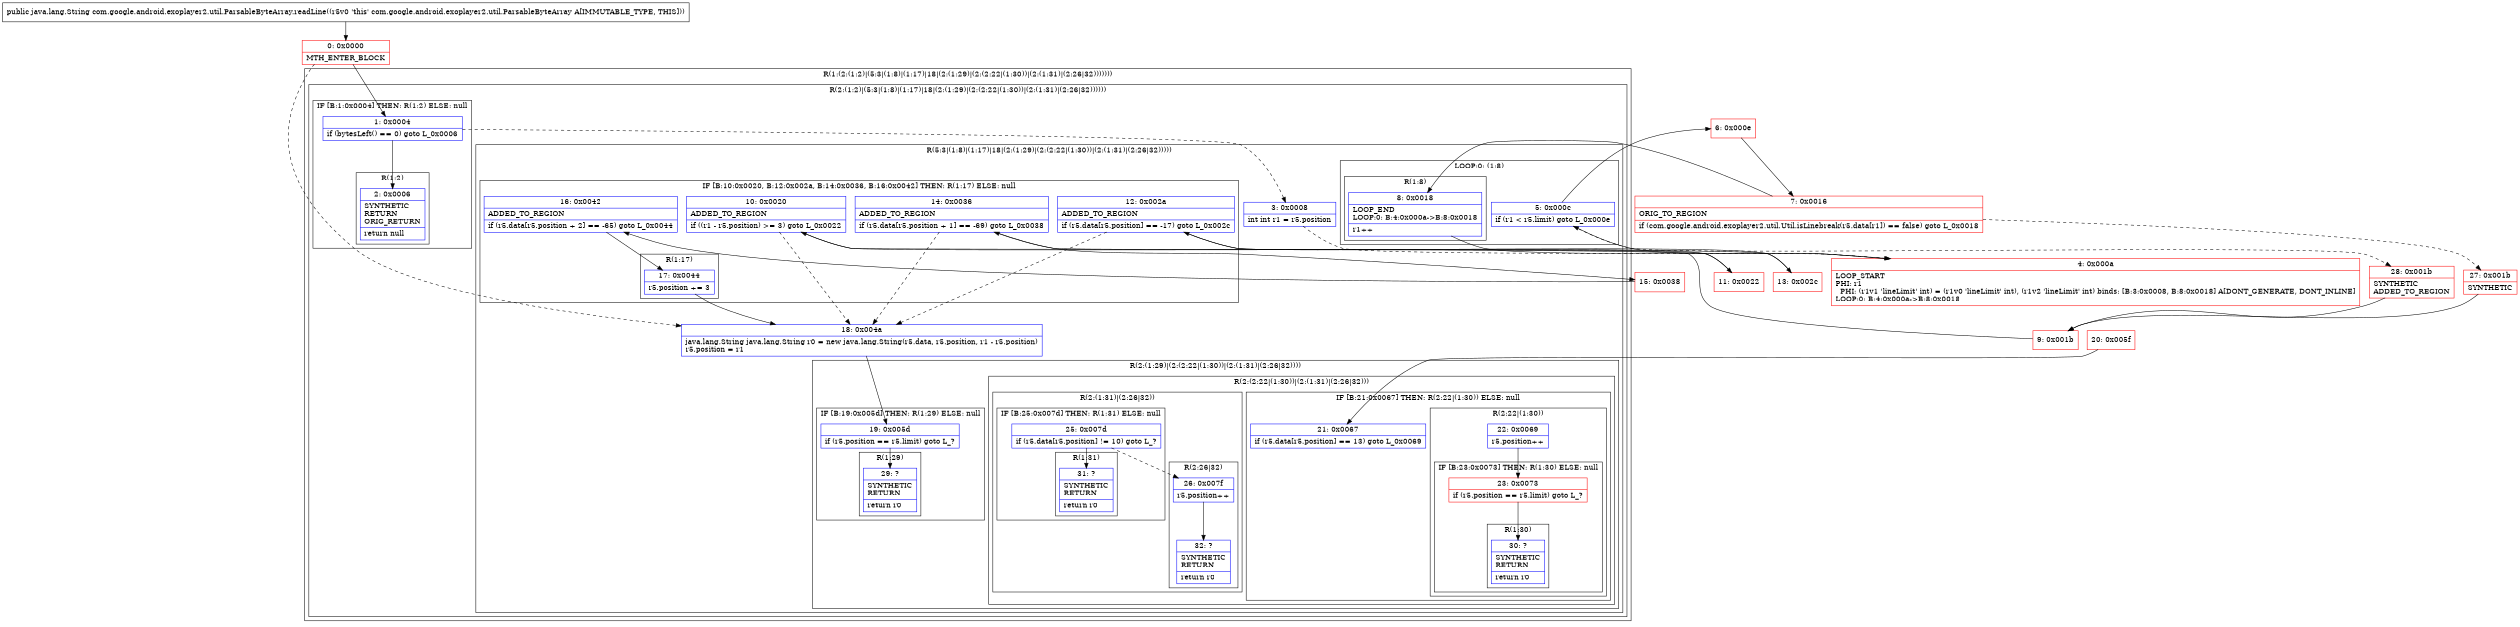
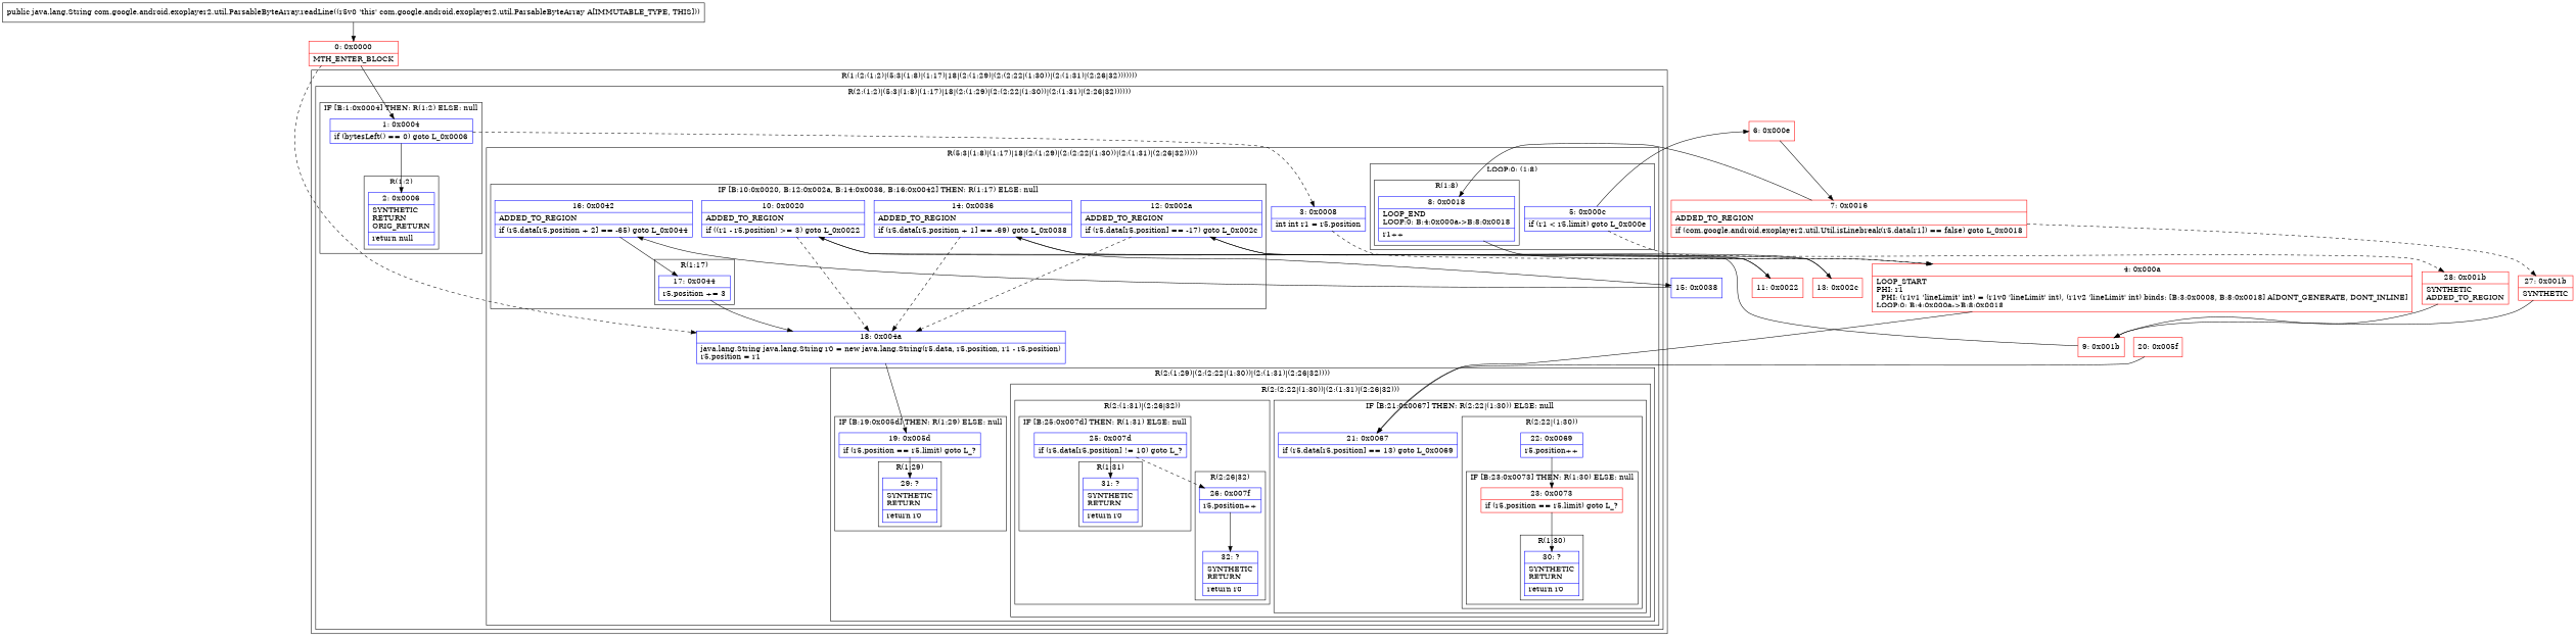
  digraph {
    node [color=blue shape=record]
    n1 [label="{2\:\ 0x0006|SYNTHETIC\lRETURN\lORIG_RETURN\l|return null\l}"]
    n2 [label="{1\:\ 0x0004|if (bytesLeft() == 0) goto L_0x0006\l}"]
    n3 [label="{8\:\ 0x0018|LOOP_END\lLOOP:0: B:4:0x000a\-\>B:8:0x0018\l|r1++\l}"]
    n4 [label="{5\:\ 0x000c|if (r1 \< r5.limit) goto L_0x000e\l}"]
    n5 [label="{17\:\ 0x0044|r5.position += 3\l}"]
    n6 [label="{10\:\ 0x0020|ADDED_TO_REGION\l|if ((r1 \- r5.position) \>= 3) goto L_0x0022\l}"]
    n7 [label="{12\:\ 0x002a|ADDED_TO_REGION\l|if (r5.data[r5.position] == \-17) goto L_0x002c\l}"]
    n8 [label="{14\:\ 0x0036|ADDED_TO_REGION\l|if (r5.data[r5.position + 1] == \-69) goto L_0x0038\l}"]
    n9 [label="{16\:\ 0x0042|ADDED_TO_REGION\l|if (r5.data[r5.position + 2] == \-65) goto L_0x0044\l}"]
    n10 [label="{29\:\ ?|SYNTHETIC\lRETURN\l|return r0\l}"]
    n11 [label="{19\:\ 0x005d|if (r5.position == r5.limit) goto L_?\l}"]
    n12 [label="{30\:\ ?|SYNTHETIC\lRETURN\l|return r0\l}"]
    n13 [color=red label="{23\:\ 0x0073|if (r5.position == r5.limit) goto L_?\l}"]
    n14 [label="{22\:\ 0x0069|r5.position++\l}"]
    n15 [label="{21\:\ 0x0067|if (r5.data[r5.position] == 13) goto L_0x0069\l}"]
    n16 [label="{31\:\ ?|SYNTHETIC\lRETURN\l|return r0\l}"]
    n17 [label="{25\:\ 0x007d|if (r5.data[r5.position] != 10) goto L_?\l}"]
    n18 [label="{26\:\ 0x007f|r5.position++\l}"]
    n19 [label="{32\:\ ?|SYNTHETIC\lRETURN\l|return r0\l}"]
    n20 [label="{3\:\ 0x0008|int int r1 = r5.position\l}"]
    n21 [label="{18\:\ 0x004a|java.lang.String java.lang.String r0 = new java.lang.String(r5.data, r5.position, r1 \- r5.position)\lr5.position = r1\l}"]
    n22 [color=red label="{4\:\ 0x000a|LOOP_START\lPHI: r1 \l  PHI: (r1v1 'lineLimit' int) = (r1v0 'lineLimit' int), (r1v2 'lineLimit' int) binds: [B:3:0x0008, B:8:0x0018] A[DONT_GENERATE, DONT_INLINE]\lLOOP:0: B:4:0x000a\-\>B:8:0x0018\l}"]
    n23 [color=red label="{6\:\ 0x000e}"]
    n24 [color=red label="{28\:\ 0x001b|SYNTHETIC\lADDED_TO_REGION\l}"]
    n25 [color=red label="{11\:\ 0x0022}"]
    n26 [color=red label="{13\:\ 0x002c}"]
-   n27 [color=red label="{15\:\ 0x0038}"]
-   n28 [color=red label="{7\:\ 0x0016|ORIG_TO_REGION\l|if (com.google.android.exoplayer2.util.Util.isLinebreak(r5.data[r1]) == false) goto L_0x0018\l}"]
+   n27 [label="{15\:\ 0x0038}"]
+   n28 [color=red label="{7\:\ 0x0016|ADDED_TO_REGION\l|if (com.google.android.exoplayer2.util.Util.isLinebreak(r5.data[r1]) == false) goto L_0x0018\l}"]
    n29 [color=red label="{9\:\ 0x001b}"]
    n30 [color=red label="{20\:\ 0x005f}"]
    n31 [color=red label="{0\:\ 0x0000|MTH_ENTER_BLOCK\l}"]
    n32 [color=red label="{27\:\ 0x001b|SYNTHETIC\l}"]
    n33 [label="{public java.lang.String com.google.android.exoplayer2.util.ParsableByteArray.readLine((r5v0 'this' com.google.android.exoplayer2.util.ParsableByteArray A[IMMUTABLE_TYPE, THIS])) }" color=""]
    subgraph cluster_1 {
      label="R(1:(2:(1:2)|(5:3|(1:8)|(1:17)|18|(2:(1:29)|(2:(2:22|(1:30))|(2:(1:31)|(2:26|32)))))))"
      subgraph cluster_2 {
        label="R(2:(1:2)|(5:3|(1:8)|(1:17)|18|(2:(1:29)|(2:(2:22|(1:30))|(2:(1:31)|(2:26|32))))))"
        subgraph cluster_3 {
          label="IF [B:1:0x0004] THEN: R(1:2) ELSE: null"
          n2
          subgraph cluster_4 {
            label="R(1:2)"
            n1
          }
        }
        subgraph cluster_5 {
          label="R(5:3|(1:8)|(1:17)|18|(2:(1:29)|(2:(2:22|(1:30))|(2:(1:31)|(2:26|32)))))"
          n20
          n21
          subgraph cluster_6 {
            label="LOOP:0: (1:8)"
            n4
            subgraph cluster_7 {
              label="R(1:8)"
              n3
            }
          }
          subgraph cluster_8 {
            label="IF [B:10:0x0020, B:12:0x002a, B:14:0x0036, B:16:0x0042] THEN: R(1:17) ELSE: null"
            n6
            n7
            n8
            n9
            subgraph cluster_9 {
              label="R(1:17)"
              n5
            }
          }
          subgraph cluster_10 {
            label="R(2:(1:29)|(2:(2:22|(1:30))|(2:(1:31)|(2:26|32))))"
            subgraph cluster_11 {
              label="IF [B:19:0x005d] THEN: R(1:29) ELSE: null"
              n11
              subgraph cluster_12 {
                label="R(1:29)"
                n10
              }
            }
            subgraph cluster_13 {
              label="R(2:(2:22|(1:30))|(2:(1:31)|(2:26|32)))"
              subgraph cluster_14 {
                label="IF [B:21:0x0067] THEN: R(2:22|(1:30)) ELSE: null"
                n15
                subgraph cluster_15 {
                  label="R(2:22|(1:30))"
                  n14
                  subgraph cluster_16 {
                    label="IF [B:23:0x0073] THEN: R(1:30) ELSE: null"
                    n13
                    subgraph cluster_17 {
                      label="R(1:30)"
                      n12
                    }
                  }
                }
              }
              subgraph cluster_18 {
                label="R(2:(1:31)|(2:26|32))"
                subgraph cluster_19 {
                  label="IF [B:25:0x007d] THEN: R(1:31) ELSE: null"
                  n17
                  subgraph cluster_20 {
                    label="R(1:31)"
                    n16
                  }
                }
                subgraph cluster_21 {
                  label="R(2:26|32)"
                  n18
                  n19
                }
              }
            }
          }
        }
      }
    }
    n2 -> n1
    n2 -> n20 [style=dashed]
    n3 -> n22
    n4 -> n23
    n4 -> n24 [style=dashed]
    n5 -> n21
    n6 -> n21 [style=dashed]
    n6 -> n25
    n7 -> n21 [style=dashed]
    n7 -> n26
    n8 -> n21 [style=dashed]
    n8 -> n27
    n9 -> n5
    n11 -> n10
    n13 -> n12
    n14 -> n13
    n17 -> n16
    n17 -> n18 [style=dashed]
    n18 -> n19
    n20 -> n22 [style=dashed]
    n21 -> n11
-   n22 -> n4
+   n22 -> n15
    n23 -> n28
    n24 -> n29
    n25 -> n7
    n26 -> n8
    n27 -> n9
    n28 -> n3
    n28 -> n32 [style=dashed]
    n29 -> n6
    n30 -> n15
    n31 -> n2
    n31 -> n21 [style=dashed]
    n32 -> n29
    n33 -> n31
  }
